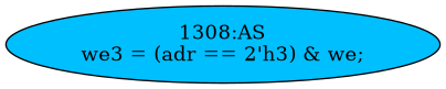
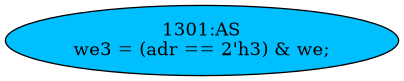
  strict digraph {
-   n1 [ast="<pyverilog.vparser.ast.Assign object at 0x7f0a38ecf650>" def_var="['we3']" fillcolor=deepskyblue label="1308:AS\nwe3 = (adr == 2'h3) & we;" statements="[]" style=filled typ=Assign use_var="['adr', 'we']"]
+   n1 [ast="<pyverilog.vparser.ast.Assign object at 0x7f0a38ecf650>" def_var="['we3']" fillcolor=deepskyblue label="1301:AS\nwe3 = (adr == 2'h3) & we;" statements="[]" style=filled typ=Assign use_var="['adr', 'we']"]
  }
